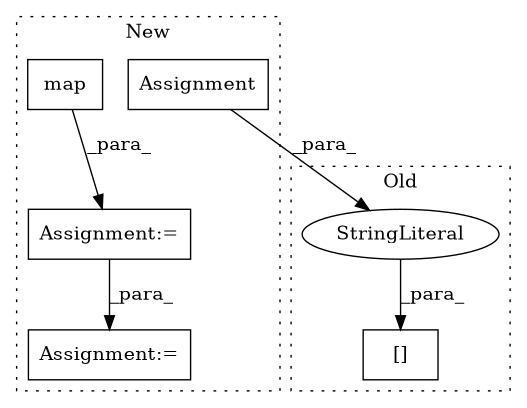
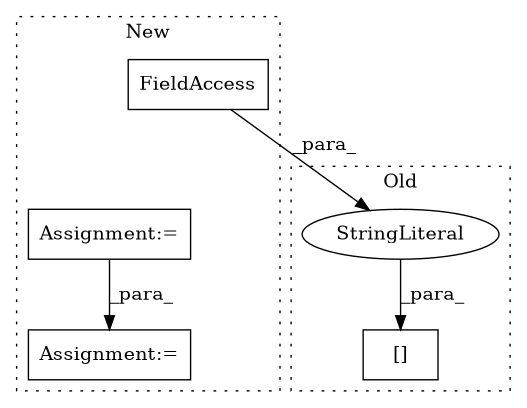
  digraph {
    node [a=7 shape=box]
    n1 [a=2 l="7,1" label="[]" s="2916,2926"]
    n2 [a=45 l=3 label=StringLiteral s=2923 shape=ellipse]
-   n3 [a=32 l="4,-12" label=map s="2805,3095"]
    n4 [l=33 label="Assignment:=" s=3175]
    n5 [l=1 label="Assignment:=" s=2799]
-   n6 [a=22 l=19 label=Assignment s=2809]
+   n6 [a=22 l=19 label=FieldAccess s=2809]
    subgraph cluster_1 {
      label=Old
      style=dotted
      n1
      n2
    }
    subgraph cluster_2 {
      label=New
      style=dotted
-     n3
      n4
      n5
      n6
    }
    n2 -> n1 [label=_para_]
-   n3 -> n5 [label=_para_]
    n5 -> n4 [label=_para_]
    n6 -> n2 [label=_para_]
  }
